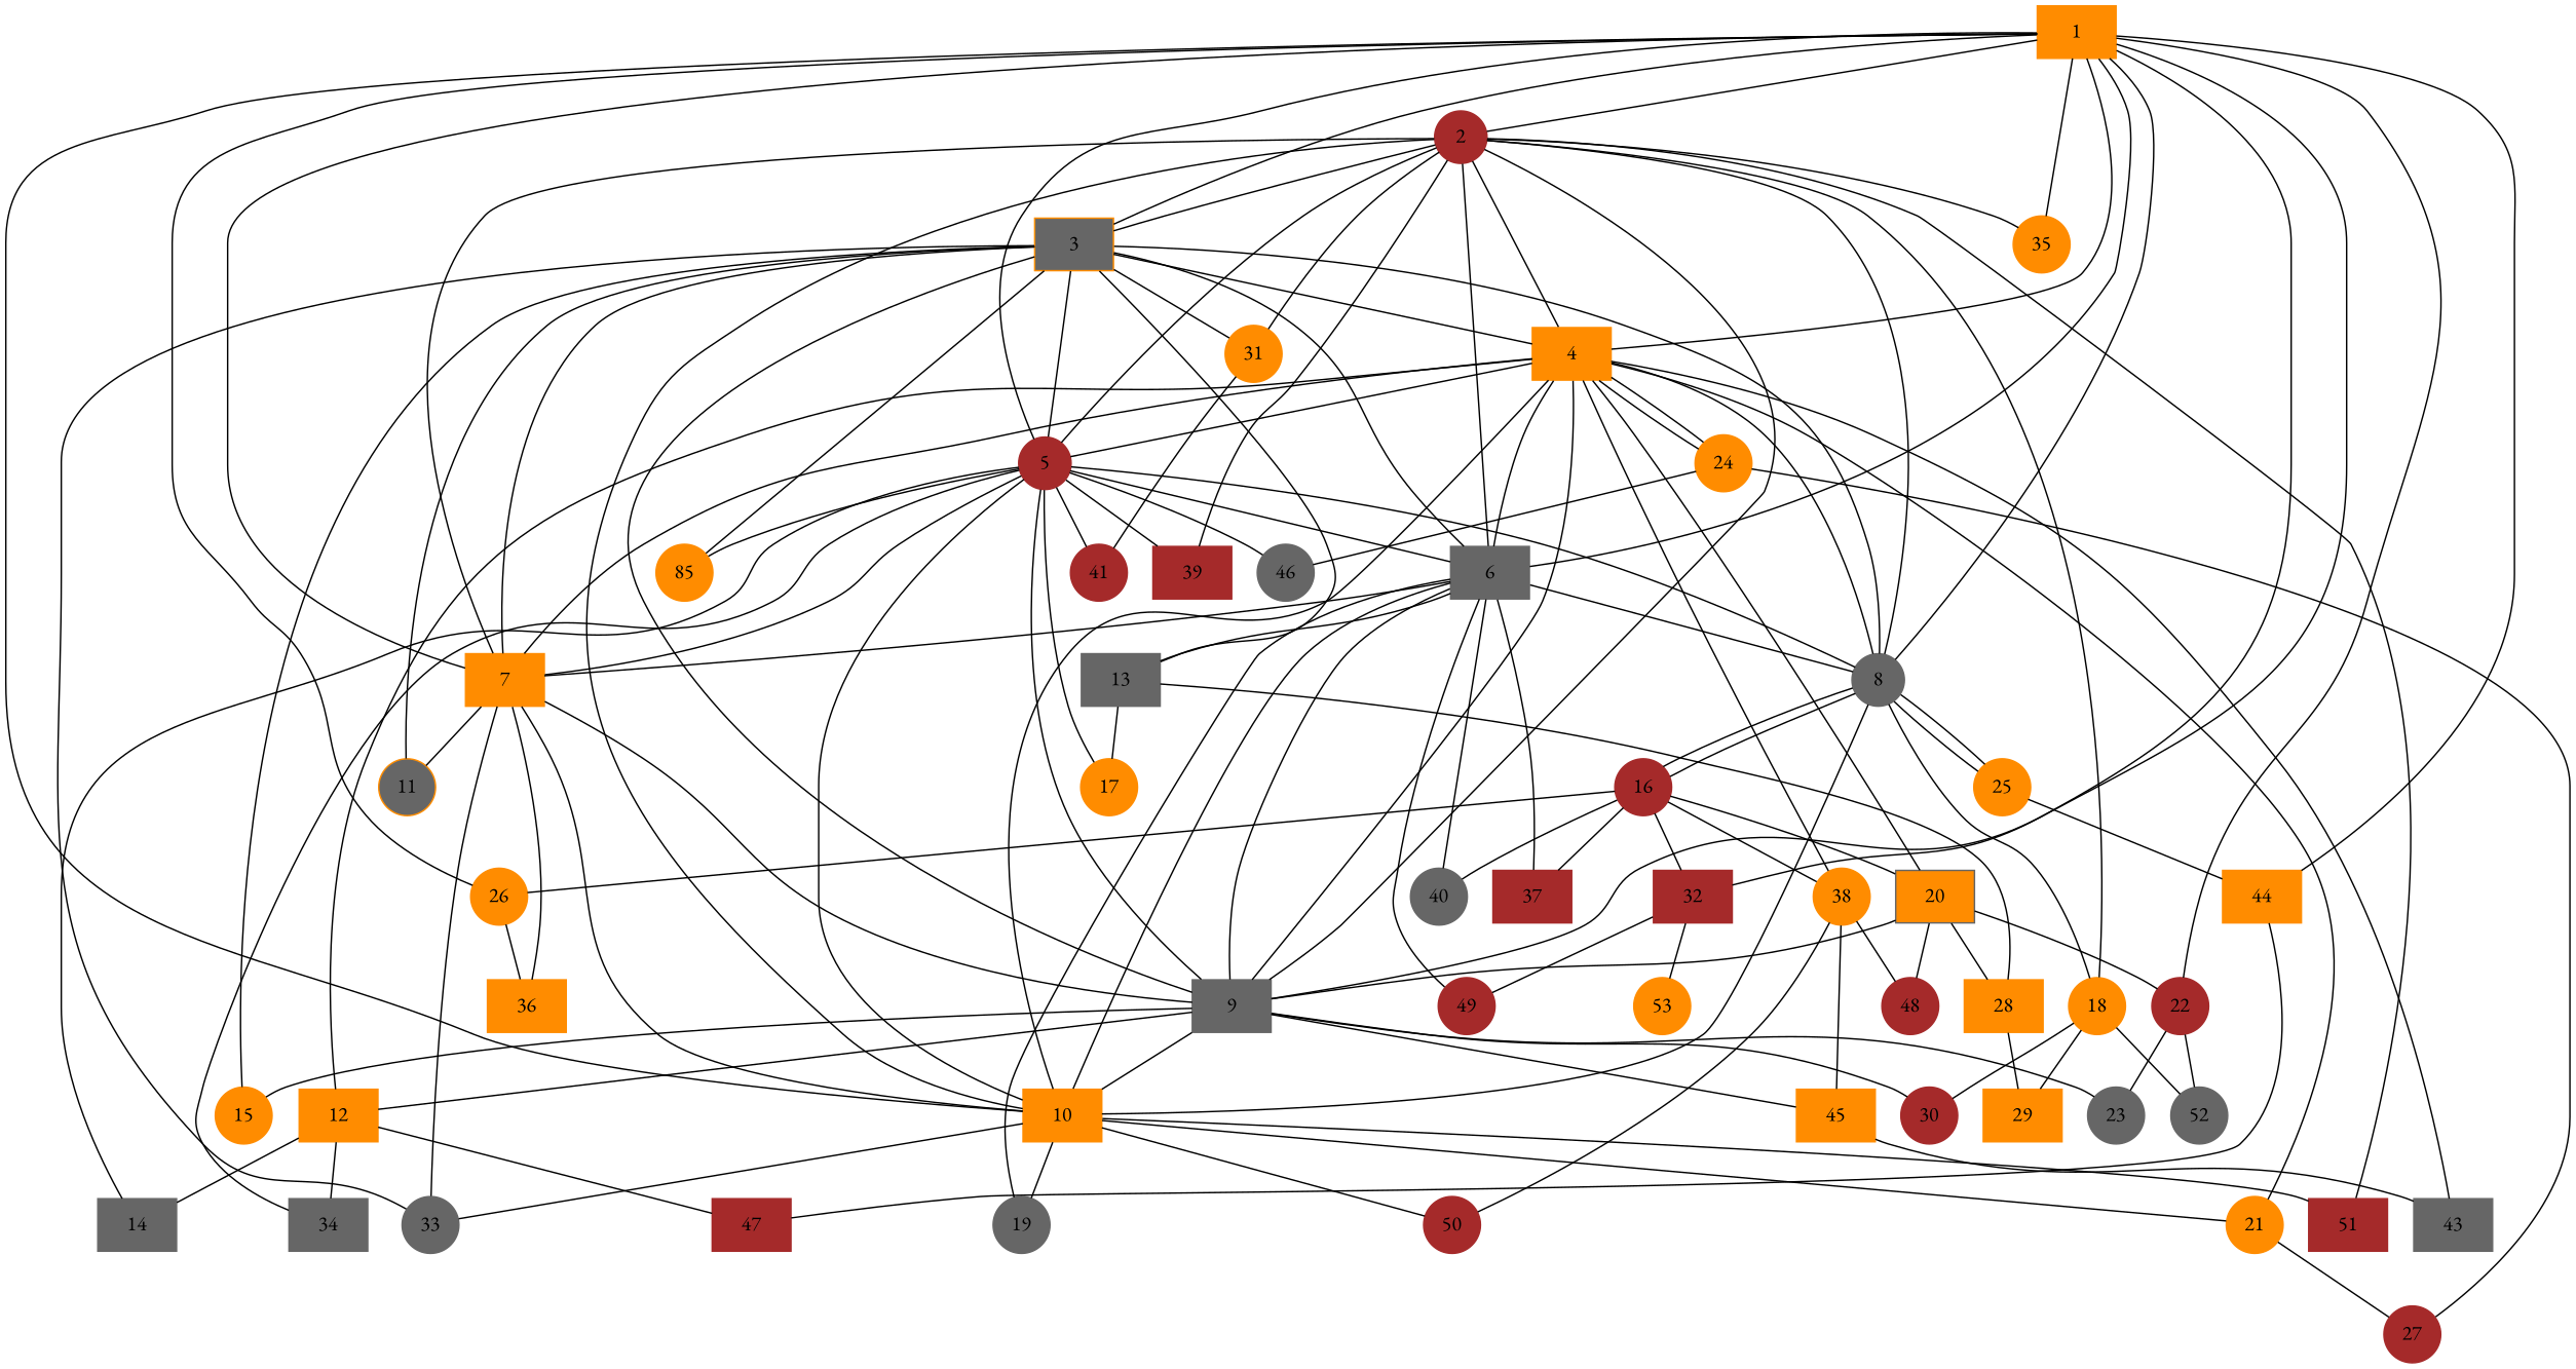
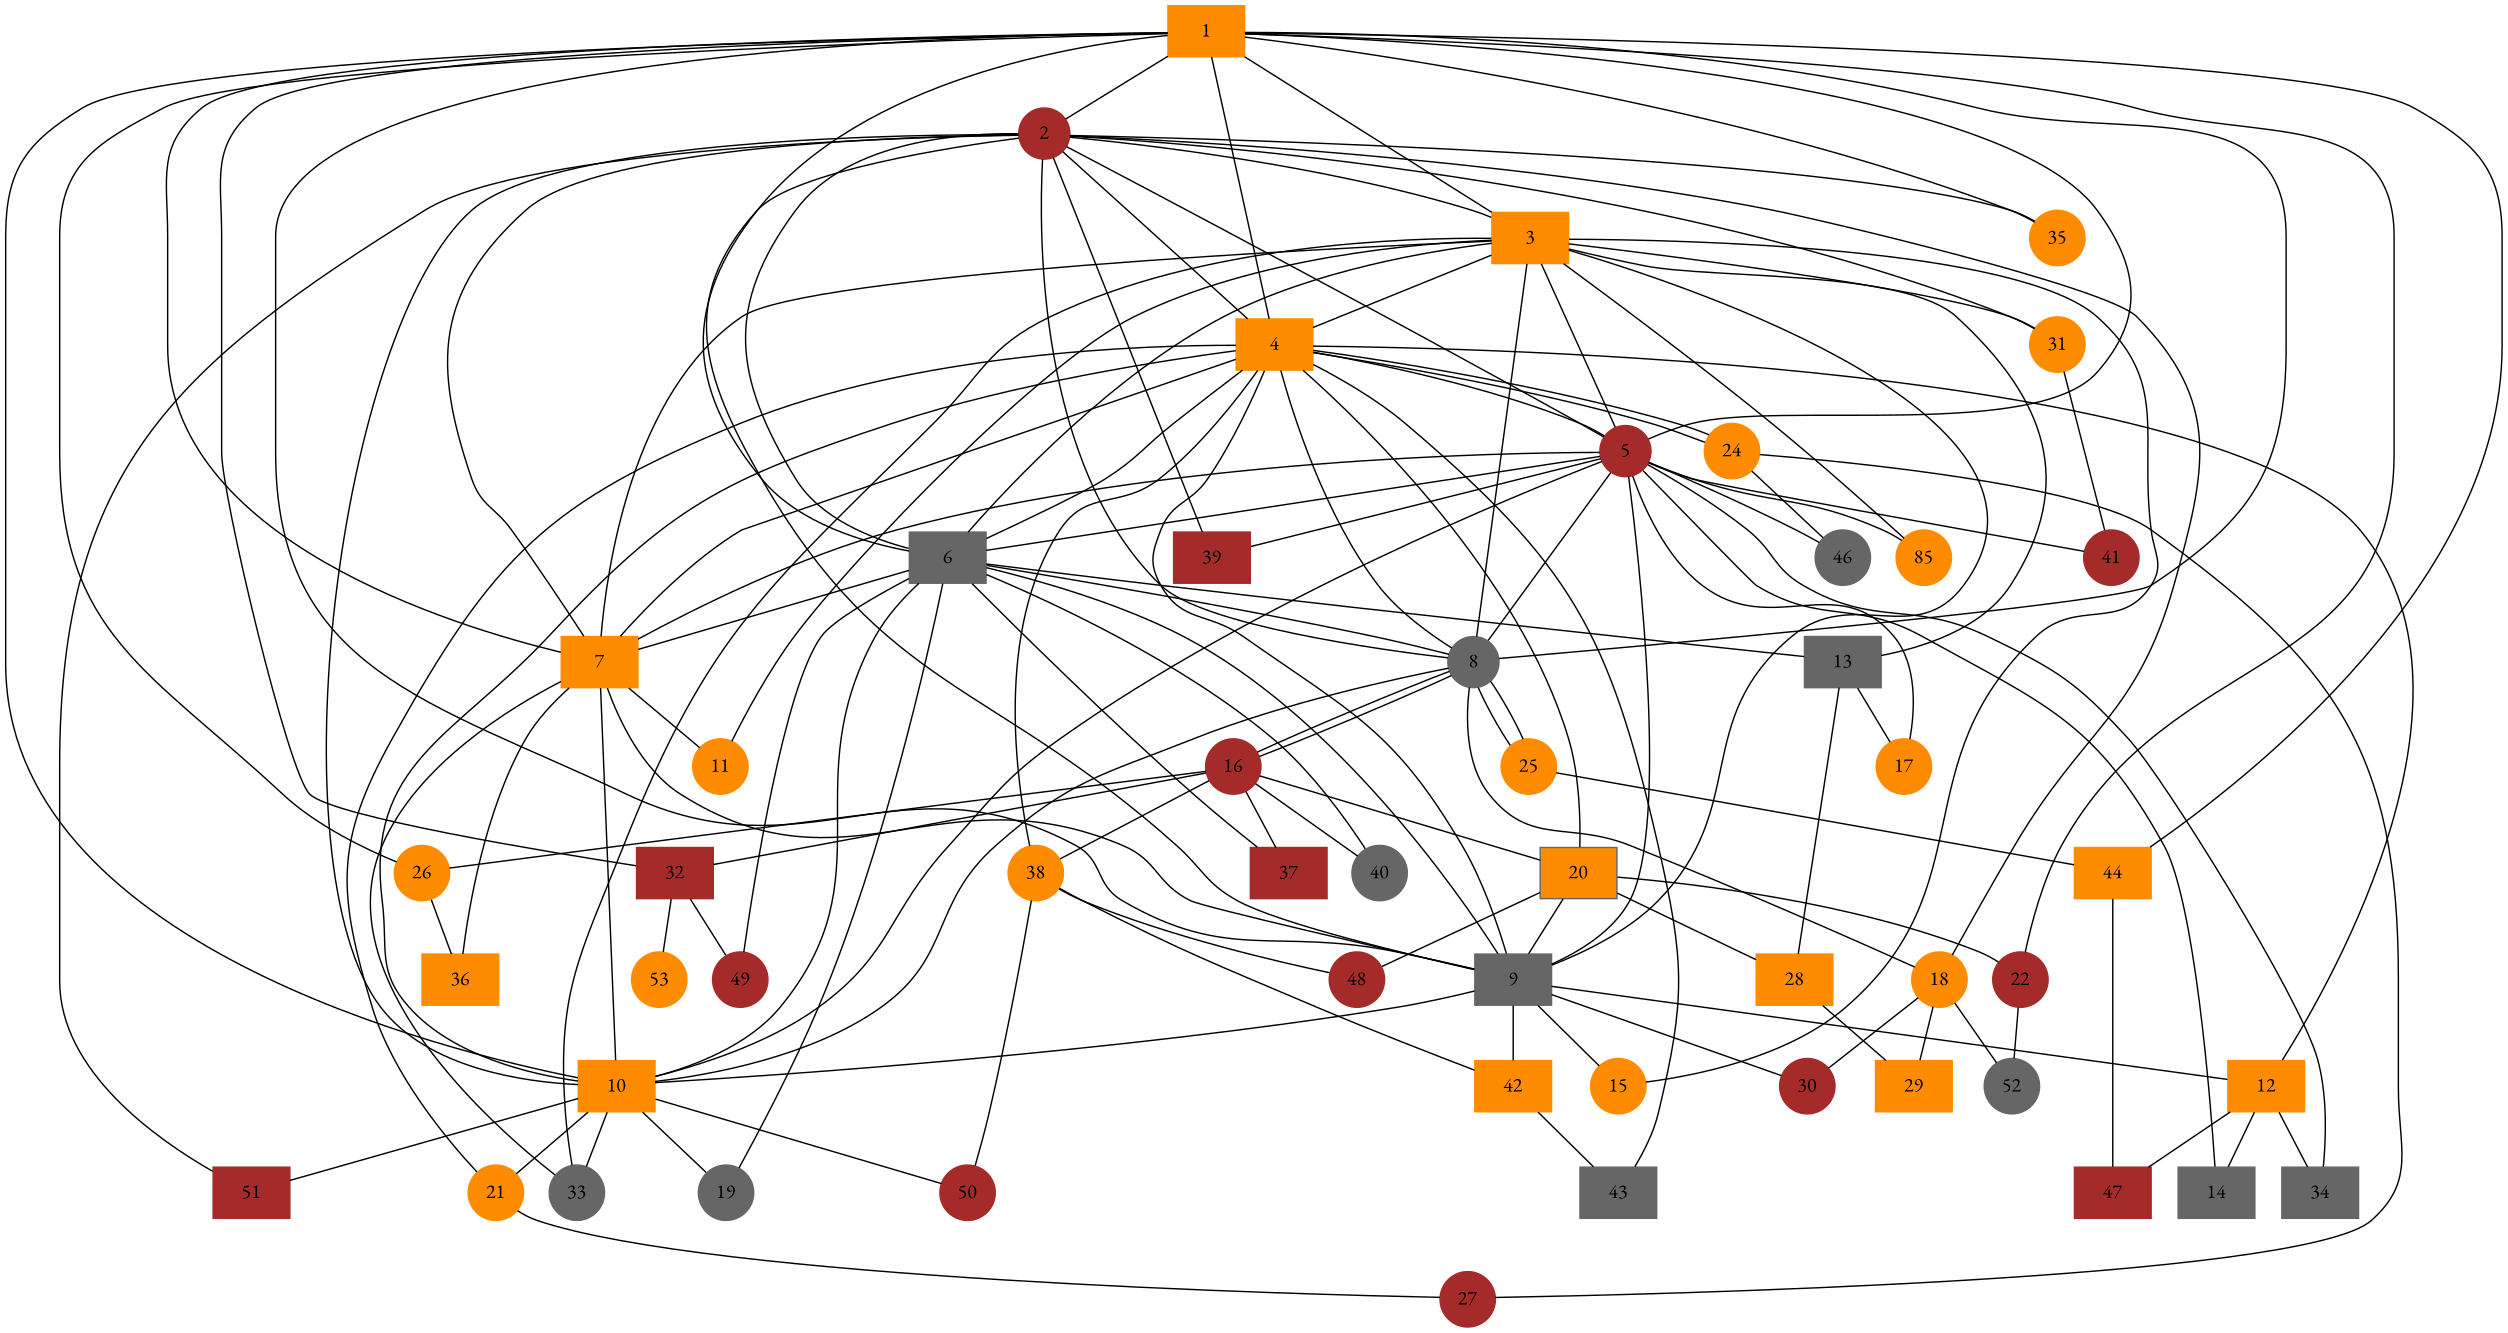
  graph {
    fontname="EB Garamond"
    node [color=darkorange fontname="EB Garamond" shape=circle style=filled]
    edge [fontname="EB Garamond"]
    1 [shape=box]
    2 [color=brown]
-   3 [shape=box fillcolor=gray40]
+   3 [shape=box]
    4 [shape=box]
    5 [color=brown]
    6 [color=gray40 shape=box]
    7 [shape=box]
    8 [color=gray40]
    9 [color=gray40 shape=box]
    10 [shape=box]
    22 [color=brown]
    26
    32 [color=brown shape=box]
    35
    44 [shape=box]
    18
    31
    39 [color=brown shape=box]
    51 [color=brown shape=box]
-   11 [fillcolor=gray40]
+   11
    13 [color=gray40 shape=box]
    15
    n23 [label=85]
    33 [color=gray40]
    12 [shape=box]
    20 [color=gray40 fillcolor=darkorange shape=box]
    21
    24
    38
    43 [color=gray40 shape=box]
    14 [color=gray40 shape=box]
    17
    34 [color=gray40 shape=box]
    41 [color=brown]
    46 [color=gray40]
    19 [color=gray40]
    37 [color=brown shape=box]
    40 [color=gray40]
    49 [color=brown]
    36 [shape=box]
    16 [color=brown]
    25
-   23 [color=gray40]
    30 [color=brown]
-   42 [shape=box label=45]
+   42 [shape=box]
    50 [color=brown]
    52 [color=gray40]
    53
    47 [color=brown shape=box]
    29 [shape=box]
    28 [shape=box]
    48 [color=brown]
    27 [color=brown]
    1 -- 2
    1 -- 3
    1 -- 4
    1 -- 5
    1 -- 6
    1 -- 7
    1 -- 8
    1 -- 9
    1 -- 10
    1 -- 22
    1 -- 26
    1 -- 32
    1 -- 35
    1 -- 44
    2 -- 3
    2 -- 4
    2 -- 5
    2 -- 6
    2 -- 7
    2 -- 8
    2 -- 9
    2 -- 10
    2 -- 35
    2 -- 18
    2 -- 31
    2 -- 39
    2 -- 51
    3 -- 4
    3 -- 5
    3 -- 6
    3 -- 7
    3 -- 8
    3 -- 9
    3 -- 31
    3 -- 11
    3 -- 13
    3 -- 15
    3 -- n23
    3 -- 33
    4 -- 5
    4 -- 6
    4 -- 7
    4 -- 8
    4 -- 9
    4 -- 10
    4 -- 12
    4 -- 20
    4 -- 21
    4 -- 24
    4 -- 24
    4 -- 38
    4 -- 43
    5 -- 6
    5 -- 7
    5 -- 8
    5 -- 9
    5 -- 10
    5 -- 39
    5 -- n23
    5 -- 14
    5 -- 17
    5 -- 34
    5 -- 41
    5 -- 46
    6 -- 7
    6 -- 8
    6 -- 9
    6 -- 10
    6 -- 13
    6 -- 19
    6 -- 37
    6 -- 40
    6 -- 49
    7 -- 9
    7 -- 10
    7 -- 11
    7 -- 33
    7 -- 36
    8 -- 10
    8 -- 18
    8 -- 16
    8 -- 16
    8 -- 25
    8 -- 25
    9 -- 10
    9 -- 15
    9 -- 12
-   9 -- 23
    9 -- 30
    9 -- 42
    10 -- 51
    10 -- 33
    10 -- 21
    10 -- 19
    10 -- 50
-   22 -- 23
    22 -- 52
    26 -- 36
    32 -- 49
    32 -- 53
    44 -- 47
    18 -- 30
    18 -- 52
    18 -- 29
    31 -- 41
    13 -- 17
    13 -- 28
    12 -- 14
    12 -- 34
    12 -- 47
    20 -- 9
    20 -- 22
    20 -- 28
    20 -- 48
    21 -- 27
    24 -- 46
    24 -- 27
    38 -- 42
    38 -- 50
    38 -- 48
    16 -- 26
    16 -- 32
    16 -- 20
    16 -- 38
    16 -- 37
    16 -- 40
    25 -- 44
    42 -- 43
    28 -- 29
  }
